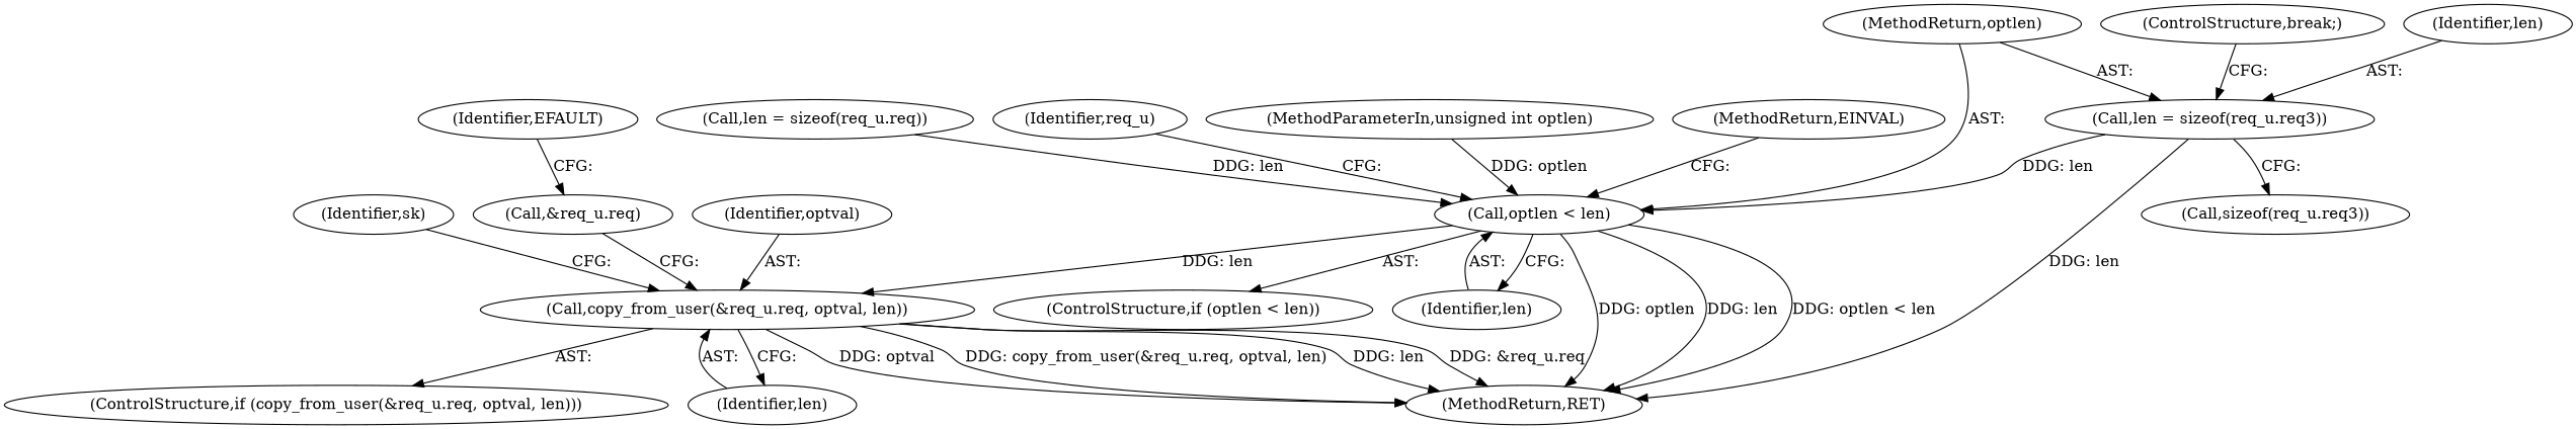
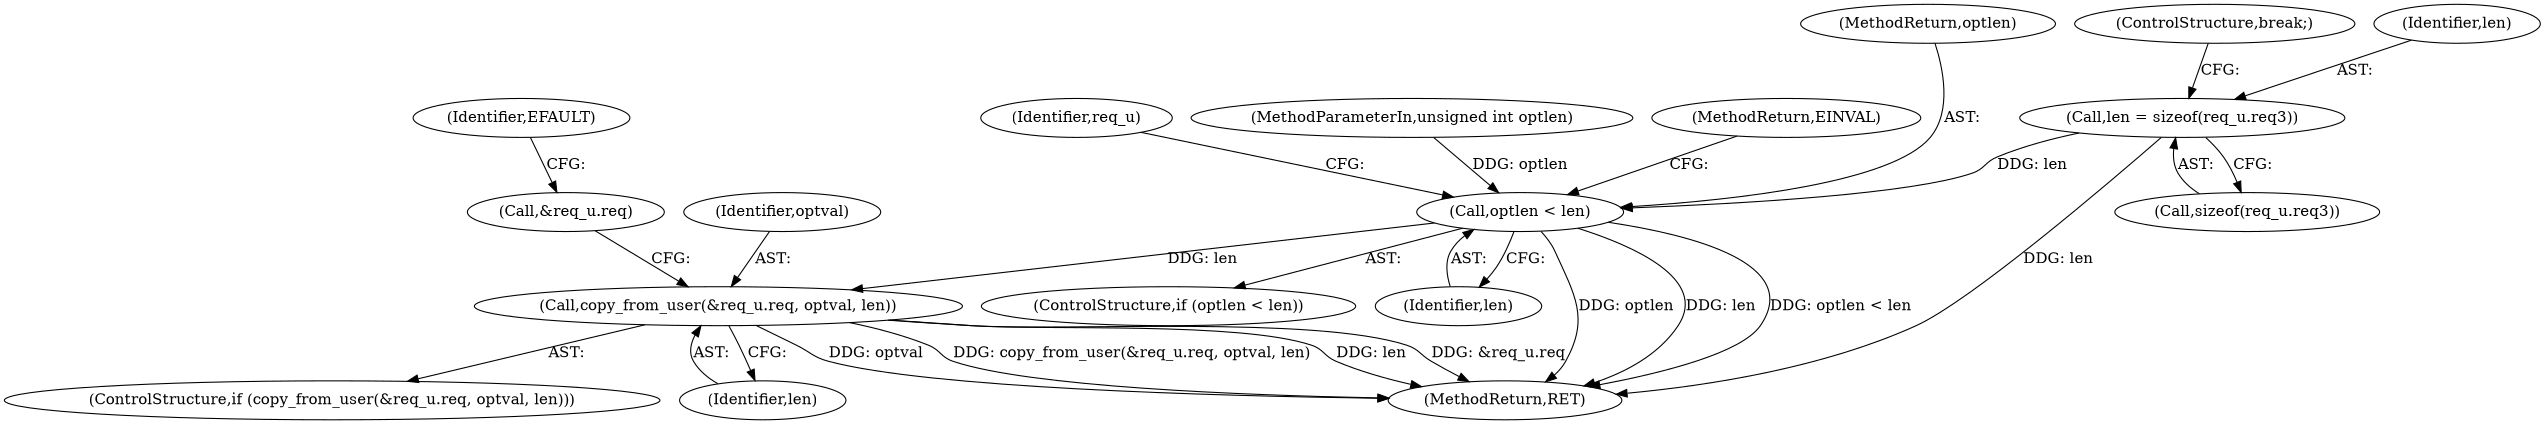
  digraph {
    n1 [label="(Call,len = sizeof(req_u.req3))"]
    n2 [label="(Call,optlen < len)"]
    n3 [label="(Call,sizeof(req_u.req3))"]
    n4 [label="(MethodReturn,RET)"]
    n5 [label="(Call,copy_from_user(&req_u.req, optval, len))"]
    n6 [label="(ControlStructure,if (optlen < len))"]
    n7 [label="(Identifier,len)"]
    n8 [label="(ControlStructure,if (copy_from_user(&req_u.req, optval, len)))"]
    n9 [label="(Identifier,len)"]
-   n10 [label="(Identifier,sk)"]
    n11 [label="(ControlStructure,break;)"]
-   n12 [label="(Call,len = sizeof(req_u.req))"]
    n13 [label="(Identifier,req_u)"]
    n14 [label="(MethodParameterIn,unsigned int optlen)"]
    n15 [label="(Identifier,EFAULT)"]
    n16 [label="(Call,&req_u.req)"]
    n17 [label="(Identifier,len)"]
    n18 [label="(MethodReturn,optlen)"]
    n19 [label="(Identifier,optval)"]
    n20 [label="(MethodReturn,EINVAL)"]
    n1 -> n2 [label="DDG: len"]
    n1 -> n3 [label="CFG: "]
    n1 -> n4 [label="DDG: len"]
    n2 -> n4 [label="DDG: optlen"]
    n2 -> n4 [label="DDG: len"]
    n2 -> n4 [label="DDG: optlen < len"]
    n2 -> n5 [label="DDG: len"]
    n2 -> n6 [label="AST: "]
    n2 -> n7 [label="CFG: "]
-   n18 -> n1 [label="AST: "]
+   n3 -> n1 [label="AST: "]
    n5 -> n4 [label="DDG: copy_from_user(&req_u.req, optval, len)"]
    n5 -> n4 [label="DDG: len"]
    n5 -> n4 [label="DDG: &req_u.req"]
    n5 -> n4 [label="DDG: optval"]
    n5 -> n8 [label="AST: "]
    n5 -> n9 [label="CFG: "]
    n7 -> n2 [label="AST: "]
    n9 -> n5 [label="AST: "]
-   n10 -> n5 [label="CFG: "]
    n11 -> n1 [label="CFG: "]
-   n12 -> n2 [label="DDG: len"]
    n13 -> n2 [label="CFG: "]
    n14 -> n2 [label="DDG: optlen"]
    n15 -> n16 [label="CFG: "]
    n16 -> n5 [label="CFG: "]
    n17 -> n1 [label="AST: "]
    n18 -> n2 [label="AST: "]
    n19 -> n5 [label="AST: "]
    n20 -> n2 [label="CFG: "]
  }
